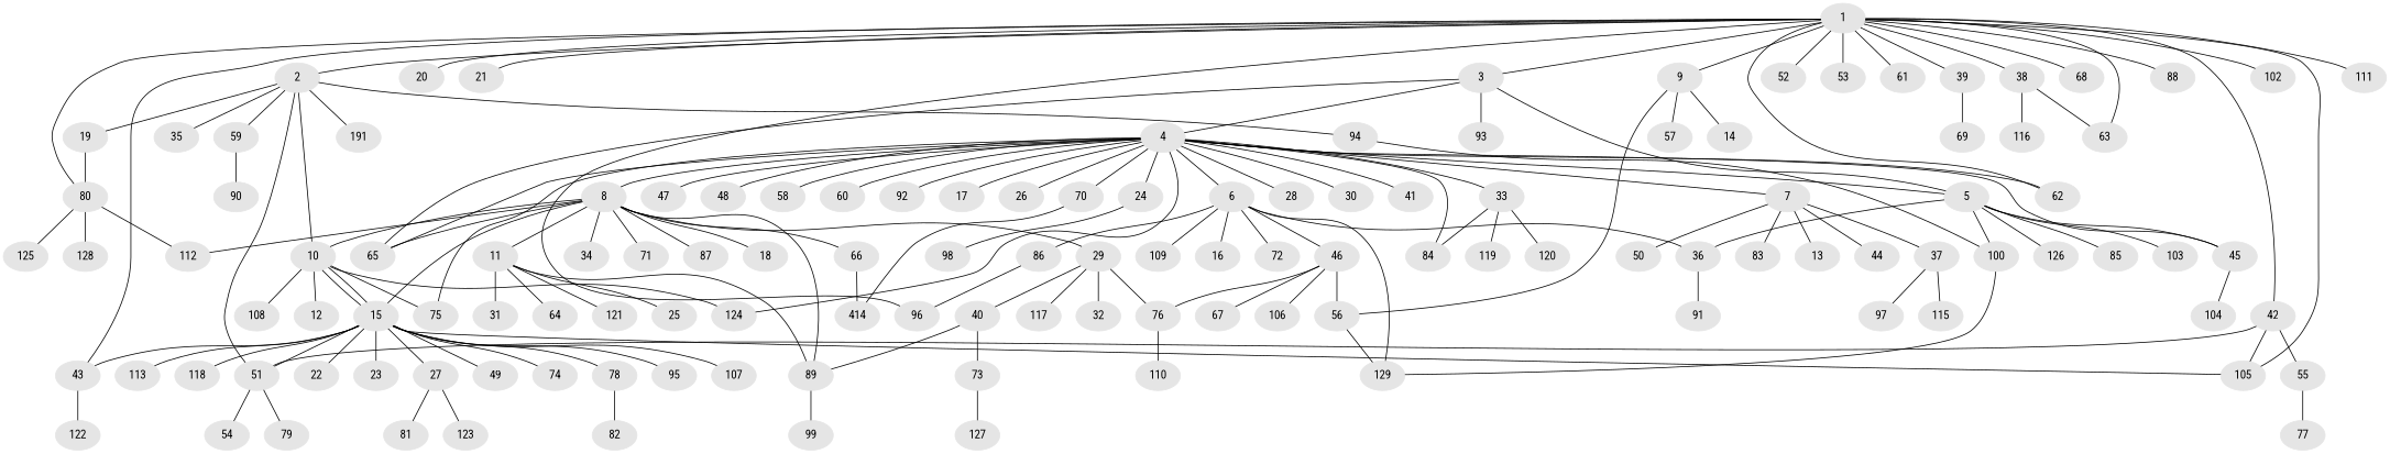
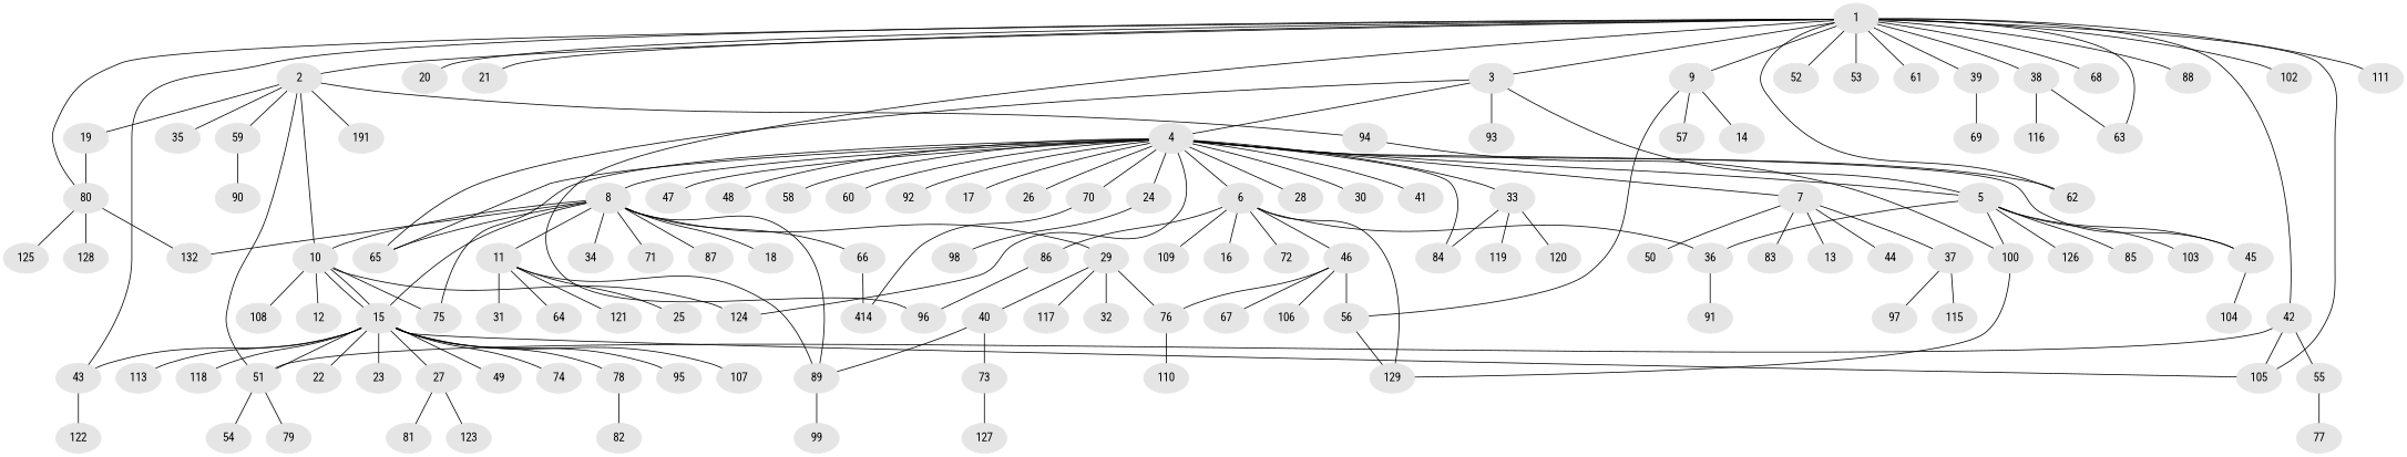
  graph {
    fontname="Roboto Condensed"
    node [color=gray90 fontname="Roboto Condensed" style=filled]
    edge [fontname="Roboto Condensed"]
    1
    2
    3
    9
    20
    21
    38
    39
    42
    43
    52
    53
    61
    62
    63
    68
    80
    88
    96
    102
    105
    111
    10
    19
    35
    51
    59
    94
    n29 [label=191]
    4
    5
    65
    93
    14
    56
    57
    116
    69
    55
    122
-   112
+   112 [label=132]
    125
    128
    75
    124
    15
    12
    108
    54
    79
    90
    100
    6
    7
    8
    17
    24
    26
    28
    30
    33
    41
    45
    47
    48
    58
    60
    70
    84
    92
    36
    85
    103
    126
    16
    46
    72
    86
    109
    129
    13
    37
    44
    50
    83
    11
    18
    29
    34
    66
    71
    87
    89
    98
    119
    120
    104
    n98 [label=414]
    91
    76
    67
    106
    97
    115
    25
    31
    64
    121
    22
    23
    27
    49
    74
    78
    95
    107
    113
    118
    32
    40
    117
    99
    81
    123
    82
    73
    110
    127
    77
    1 -- 2
    1 -- 3
    1 -- 9
    1 -- 20
    1 -- 21
    1 -- 38
    1 -- 39
    1 -- 42
    1 -- 43
    1 -- 52
    1 -- 53
    1 -- 61
    1 -- 62
    1 -- 63
    1 -- 68
    1 -- 80
    1 -- 88
    1 -- 96
    1 -- 102
    1 -- 105
    1 -- 111
    2 -- 10
    2 -- 19
    2 -- 35
    2 -- 51
    2 -- 59
    2 -- 94
    2 -- n29
    3 -- 4
    3 -- 5
    3 -- 65
    3 -- 93
    9 -- 14
    9 -- 56
    9 -- 57
    38 -- 63
    38 -- 116
    39 -- 69
    42 -- 105
    42 -- 51
    42 -- 55
    43 -- 122
    80 -- 112
    80 -- 125
    80 -- 128
    10 -- 75
    10 -- 124
    10 -- 15
    10 -- 15
    10 -- 12
    10 -- 108
    19 -- 80
    51 -- 54
    51 -- 79
    59 -- 90
    94 -- 100
    4 -- 62
    4 -- 5
    4 -- 65
    4 -- 75
    4 -- 124
    4 -- 6
    4 -- 7
    4 -- 8
    4 -- 17
    4 -- 24
    4 -- 26
    4 -- 28
    4 -- 30
    4 -- 33
    4 -- 41
    4 -- 45
    4 -- 47
    4 -- 48
    4 -- 58
    4 -- 60
    4 -- 70
    4 -- 84
    4 -- 92
    5 -- 100
    5 -- 45
    5 -- 36
    5 -- 85
    5 -- 103
    5 -- 126
    56 -- 129
    55 -- 77
    15 -- 43
    15 -- 105
    15 -- 51
    15 -- 22
    15 -- 23
    15 -- 27
    15 -- 49
    15 -- 74
    15 -- 78
    15 -- 95
    15 -- 107
    15 -- 113
    15 -- 118
    100 -- 129
    6 -- 36
    6 -- 16
    6 -- 46
    6 -- 72
    6 -- 86
    6 -- 109
    6 -- 129
    7 -- 13
    7 -- 37
    7 -- 44
    7 -- 50
    7 -- 83
    8 -- 10
    8 -- 65
    8 -- 112
    8 -- 15
    8 -- 11
    8 -- 18
    8 -- 29
    8 -- 34
    8 -- 66
    8 -- 71
    8 -- 87
    8 -- 89
    24 -- 98
    33 -- 84
    33 -- 119
    33 -- 120
    45 -- 104
    70 -- n98
    36 -- 91
    46 -- 56
    46 -- 76
    46 -- 67
    46 -- 106
    86 -- 96
    37 -- 97
    37 -- 115
    11 -- 89
    11 -- 25
    11 -- 31
    11 -- 64
    11 -- 121
    29 -- 76
    29 -- 32
    29 -- 40
    29 -- 117
    66 -- n98
    89 -- 99
    76 -- 110
    27 -- 81
    27 -- 123
    78 -- 82
    40 -- 89
    40 -- 73
    73 -- 127
  }
